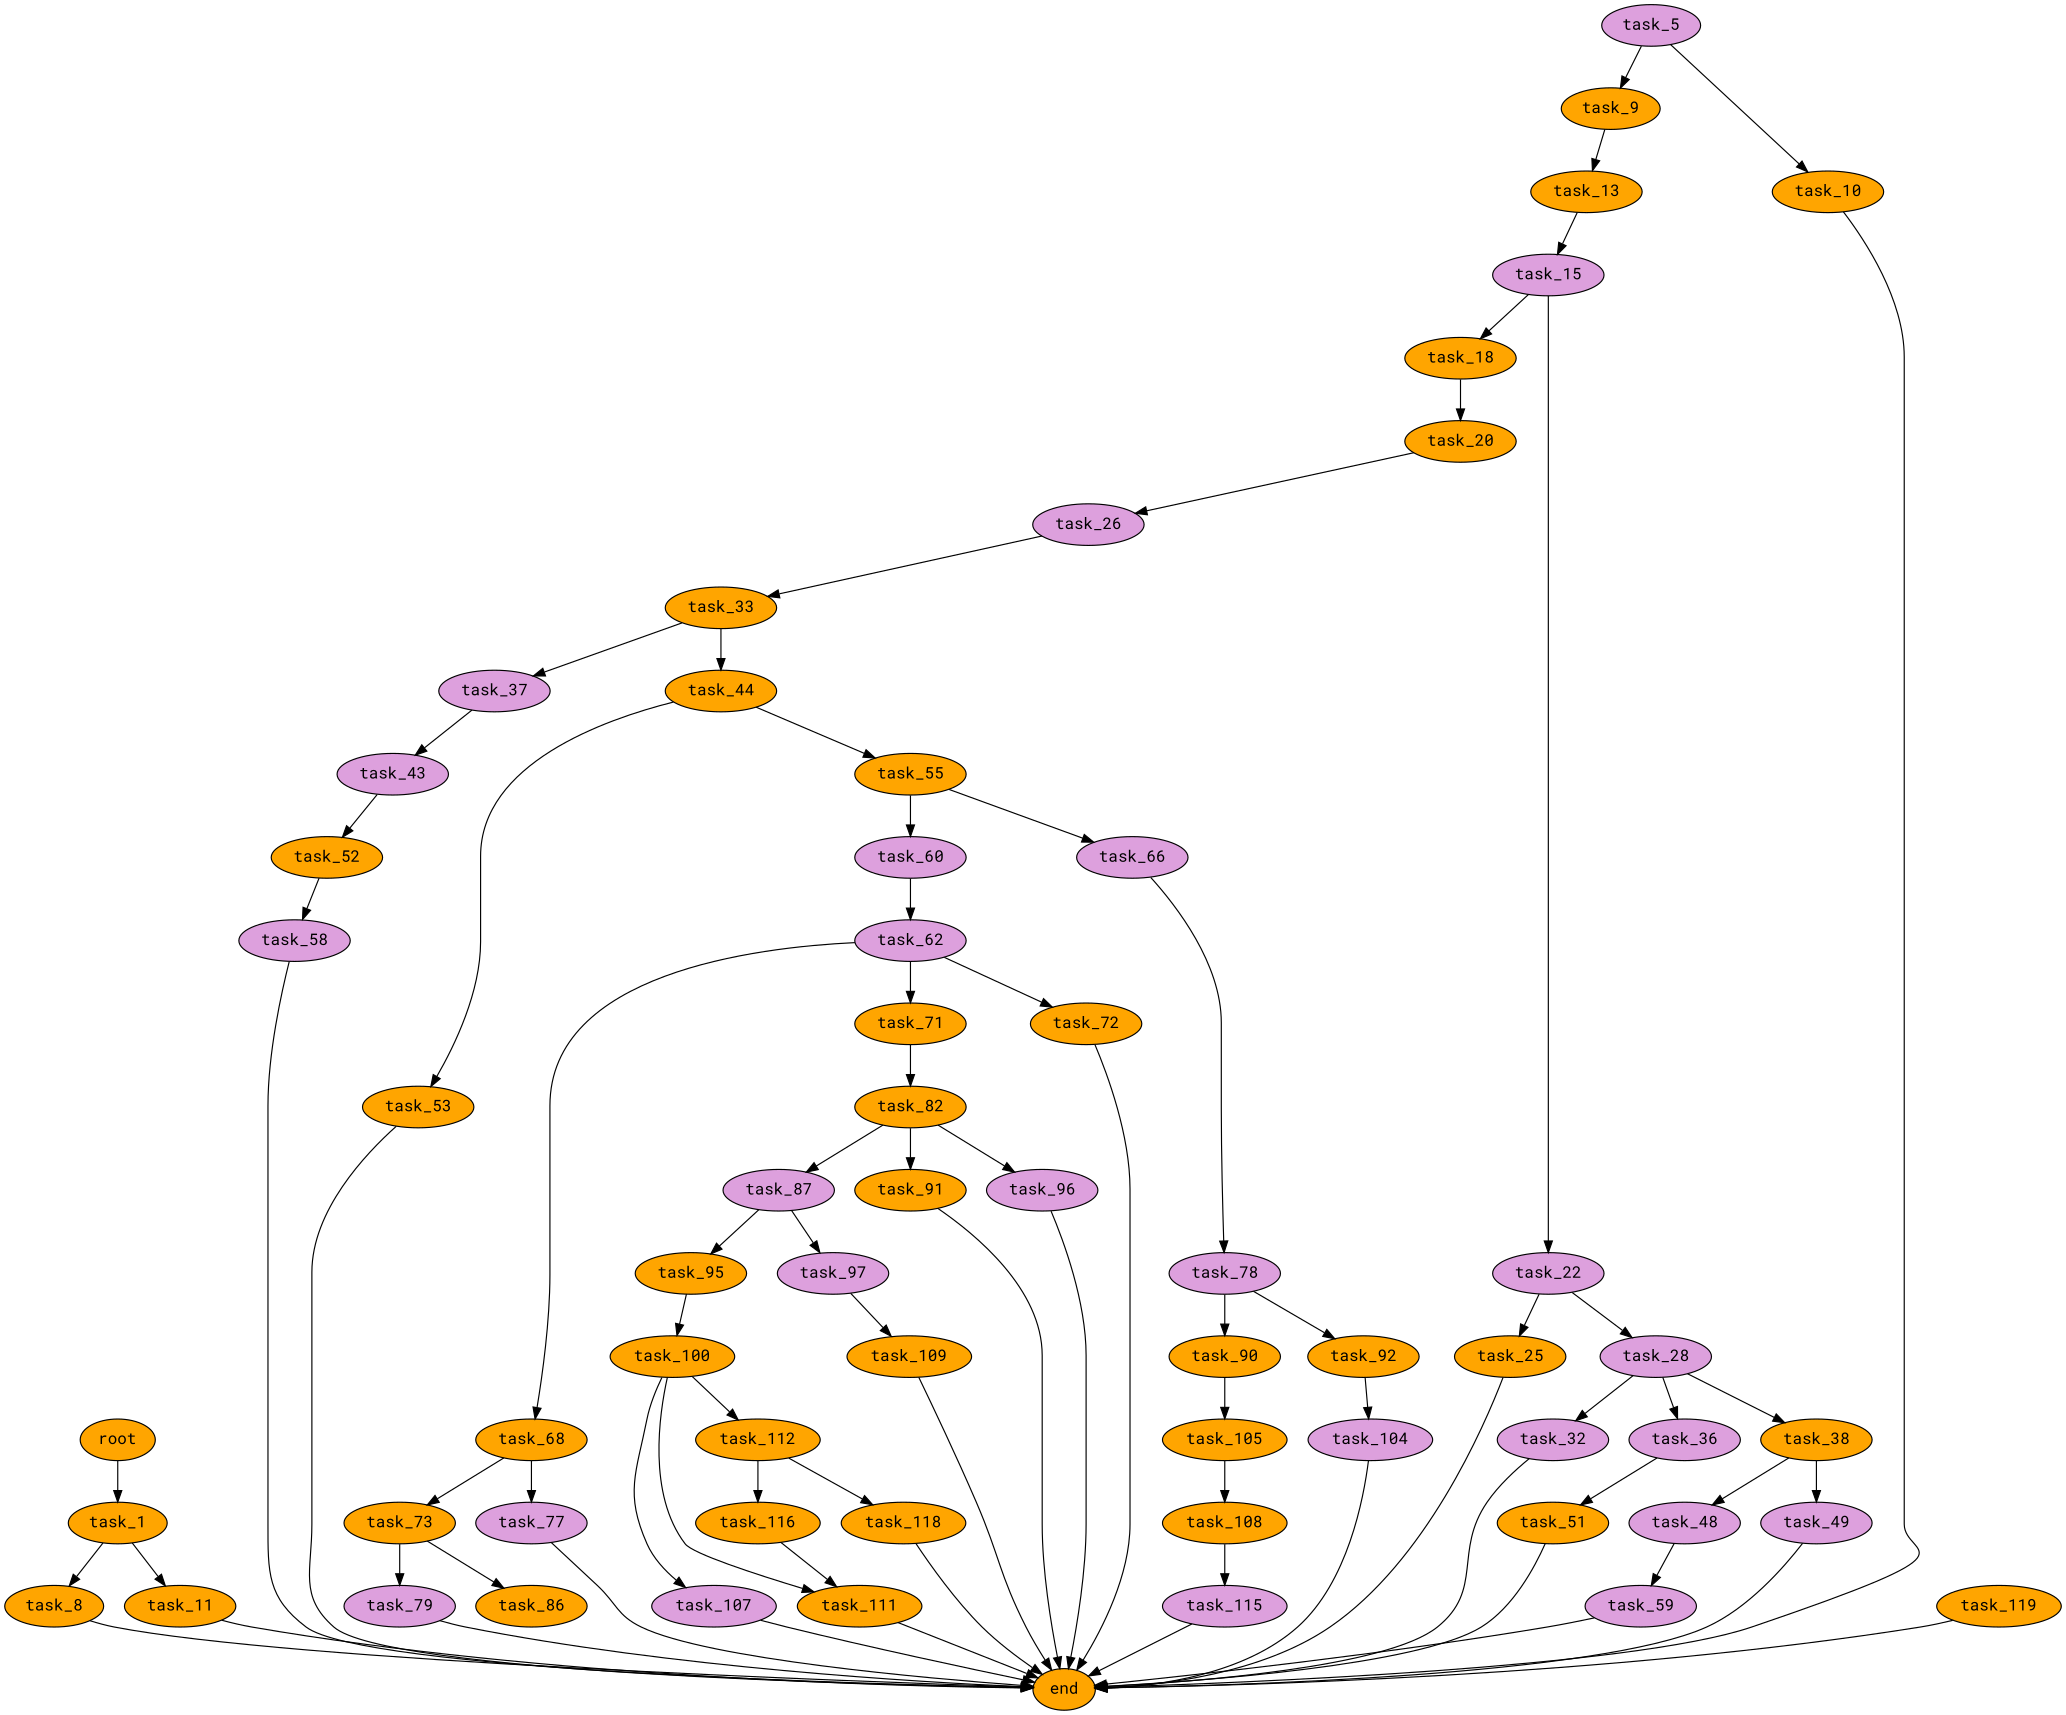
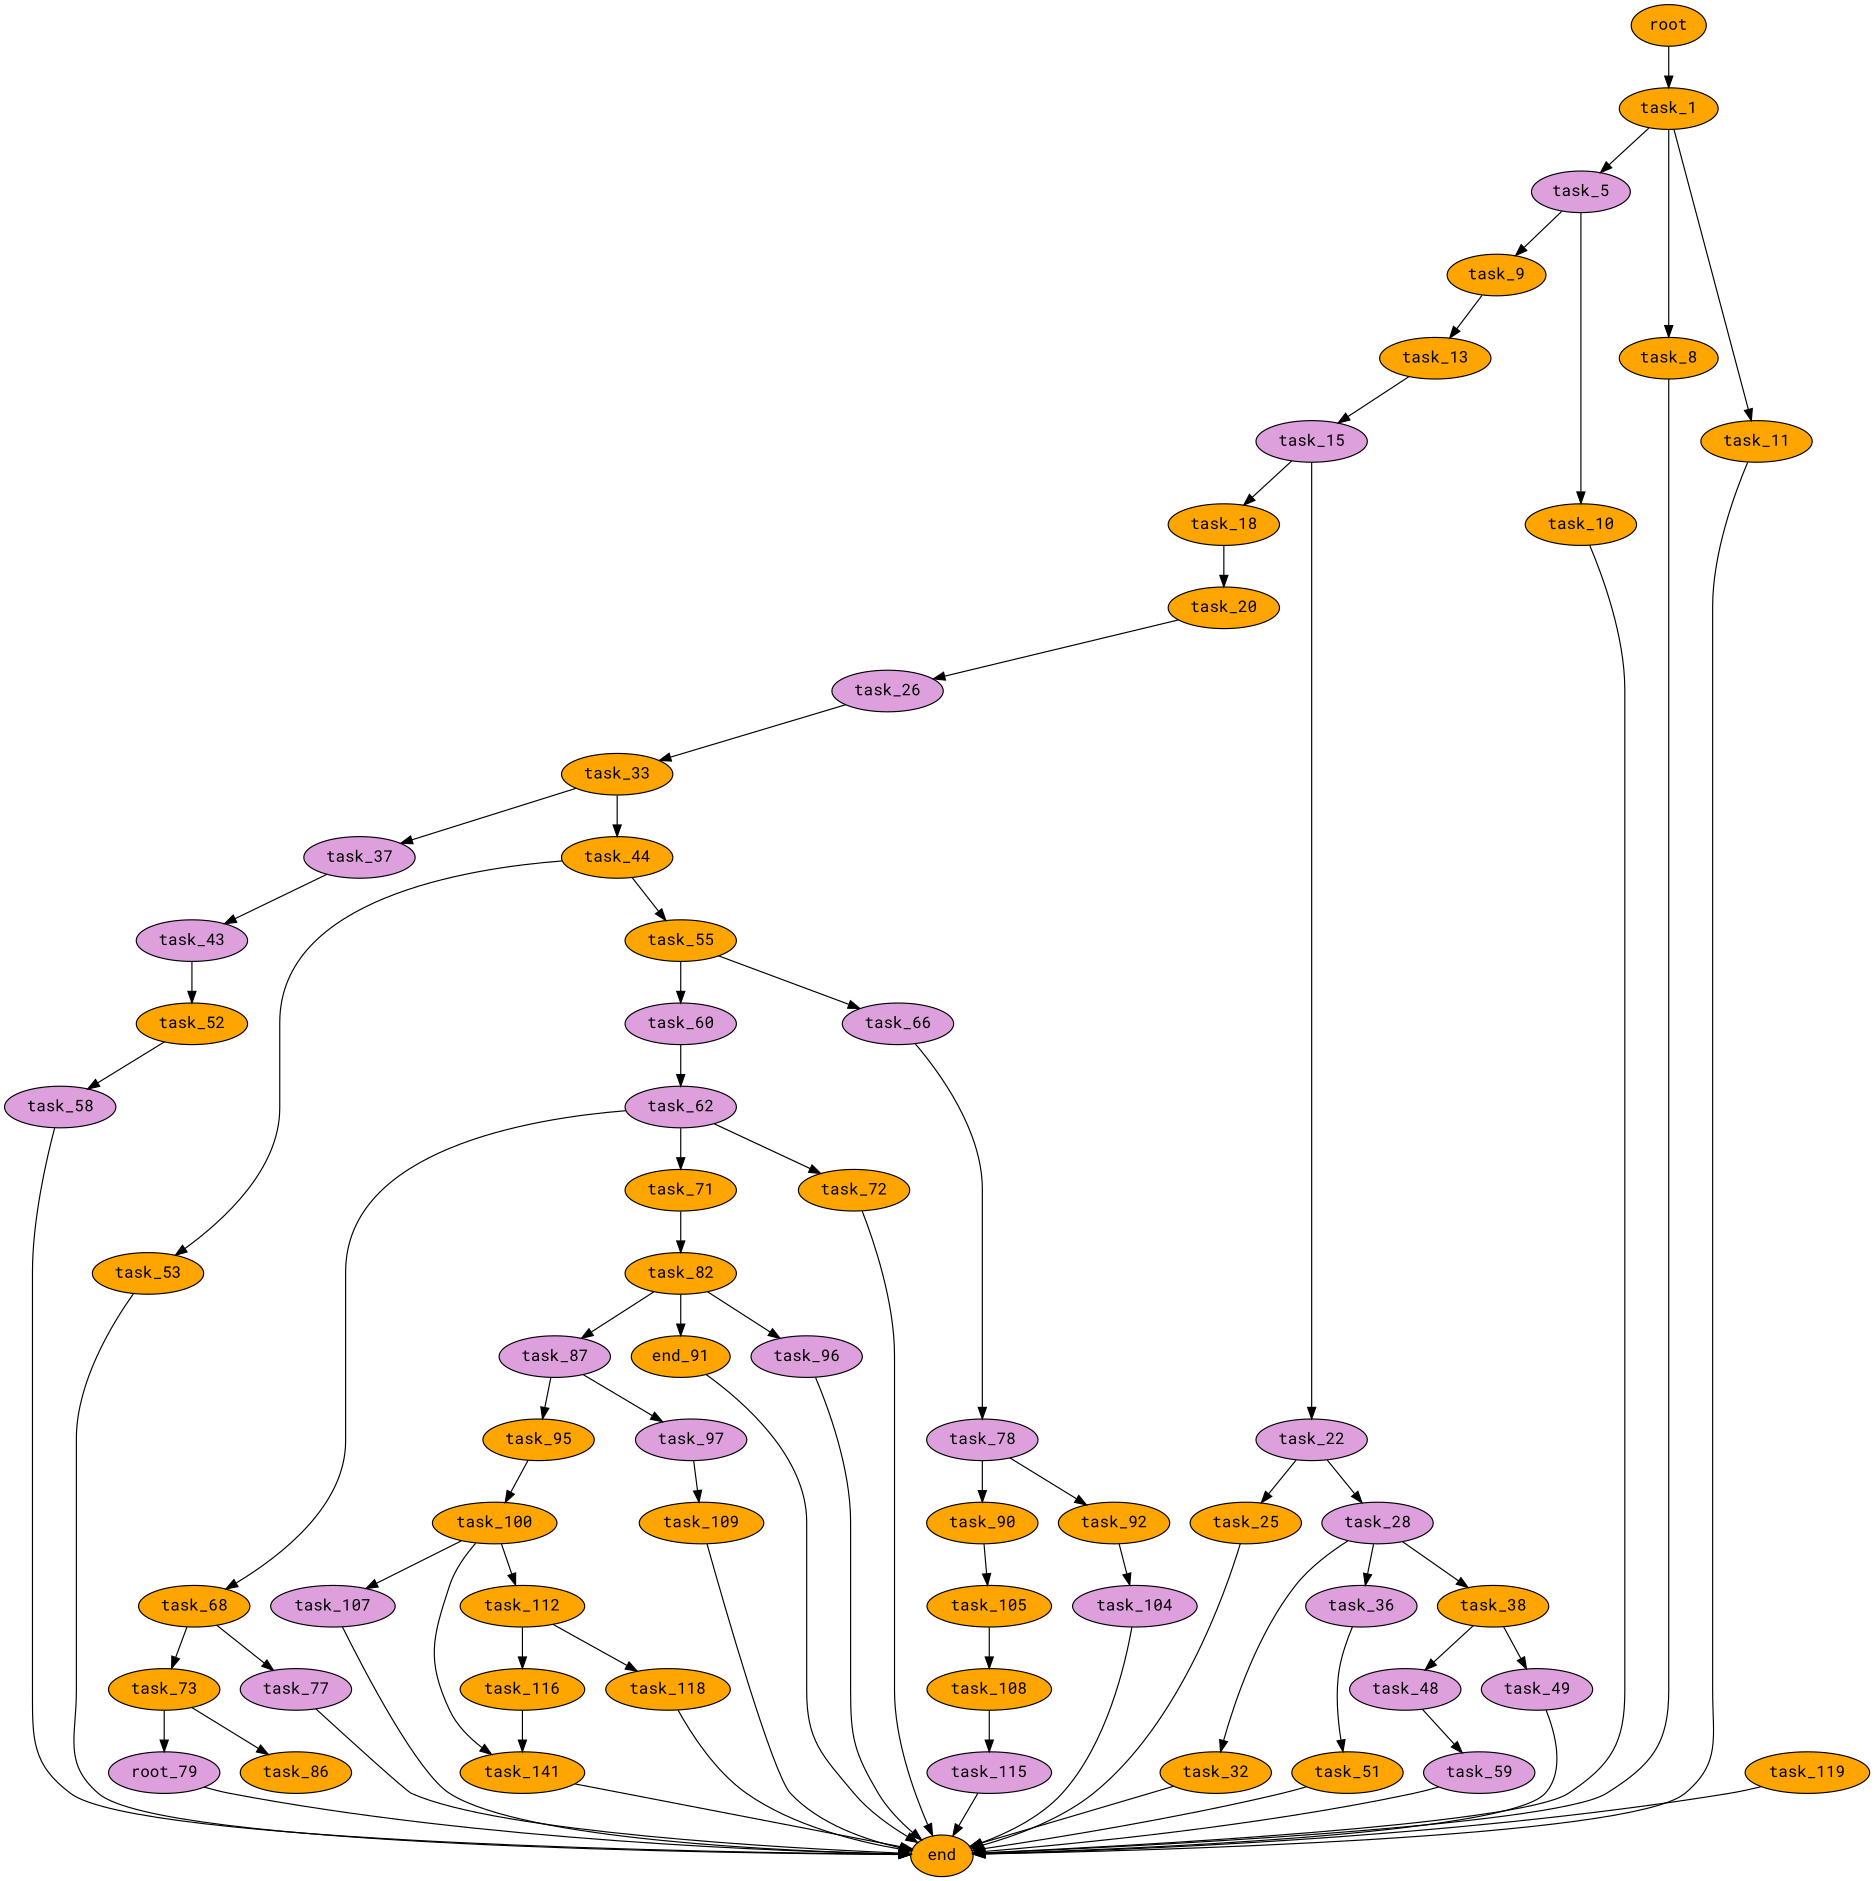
  digraph {
    fontname="Roboto Mono"
    node [fillcolor=orange fontname="Roboto Mono" style=filled]
    edge [fontname="Roboto Mono"]
    root
    task_1
    task_5 [fillcolor=plum]
    task_8
    task_11
    task_9
    task_10
    end
    task_13
    task_15 [fillcolor=plum]
    task_18
    task_22 [fillcolor=plum]
    task_20
    task_25
    task_28 [fillcolor=plum]
    task_26 [fillcolor=plum]
-   task_32 [fillcolor=plum]
+   task_32
    task_36 [fillcolor=plum]
    task_38
    task_33
    task_37 [fillcolor=plum]
    task_44
    task_51
    task_48 [fillcolor=plum]
    task_49 [fillcolor=plum]
    task_43 [fillcolor=plum]
    task_53
    task_55
    task_59 [fillcolor=plum]
    task_52
    task_60 [fillcolor=plum]
    task_66 [fillcolor=plum]
    task_58 [fillcolor=plum]
    task_62 [fillcolor=plum]
    task_78 [fillcolor=plum]
    task_68
    task_71
    task_72
    task_90
    task_92
    task_73
    task_77 [fillcolor=plum]
    task_82
-   task_79 [fillcolor=plum]
+   task_79 [fillcolor=plum label=root_79]
    task_86
    task_87 [fillcolor=plum]
-   task_91
+   task_91 [label=end_91]
    task_96 [fillcolor=plum]
    task_105
    task_104 [fillcolor=plum]
    task_95
    task_97 [fillcolor=plum]
    task_108
    task_100
    task_109
    task_107 [fillcolor=plum]
-   task_111
+   task_111 [label=task_141]
    task_112
    task_115 [fillcolor=plum]
    task_116
    task_118
    task_119
    root -> task_1
+   task_1 -> task_5
    task_1 -> task_8
    task_1 -> task_11
    task_5 -> task_9
    task_5 -> task_10
    task_8 -> end
    task_11 -> end
    task_9 -> task_13
    task_10 -> end
    task_13 -> task_15
    task_15 -> task_18
    task_15 -> task_22
    task_18 -> task_20
    task_22 -> task_25
    task_22 -> task_28
    task_20 -> task_26
    task_25 -> end
    task_28 -> task_32
    task_28 -> task_36
    task_28 -> task_38
    task_26 -> task_33
    task_32 -> end
    task_36 -> task_51
    task_38 -> task_48
    task_38 -> task_49
    task_33 -> task_37
    task_33 -> task_44
    task_37 -> task_43
    task_44 -> task_53
    task_44 -> task_55
    task_51 -> end
    task_48 -> task_59
    task_49 -> end
    task_43 -> task_52
    task_53 -> end
    task_55 -> task_60
    task_55 -> task_66
    task_59 -> end
    task_52 -> task_58
    task_60 -> task_62
    task_66 -> task_78
    task_58 -> end
    task_62 -> task_68
    task_62 -> task_71
    task_62 -> task_72
    task_78 -> task_90
    task_78 -> task_92
    task_68 -> task_73
    task_68 -> task_77
    task_71 -> task_82
    task_72 -> end
    task_90 -> task_105
    task_92 -> task_104
    task_73 -> task_79
    task_73 -> task_86
    task_77 -> end
    task_82 -> task_87
    task_82 -> task_91
    task_82 -> task_96
    task_79 -> end
    task_87 -> task_95
    task_87 -> task_97
    task_91 -> end
    task_96 -> end
    task_105 -> task_108
    task_104 -> end
    task_95 -> task_100
    task_97 -> task_109
    task_108 -> task_115
    task_100 -> task_107
    task_100 -> task_111
    task_100 -> task_112
    task_109 -> end
    task_107 -> end
    task_111 -> end
    task_112 -> task_116
    task_112 -> task_118
    task_115 -> end
    task_116 -> task_111
    task_118 -> end
    task_119 -> end
  }
